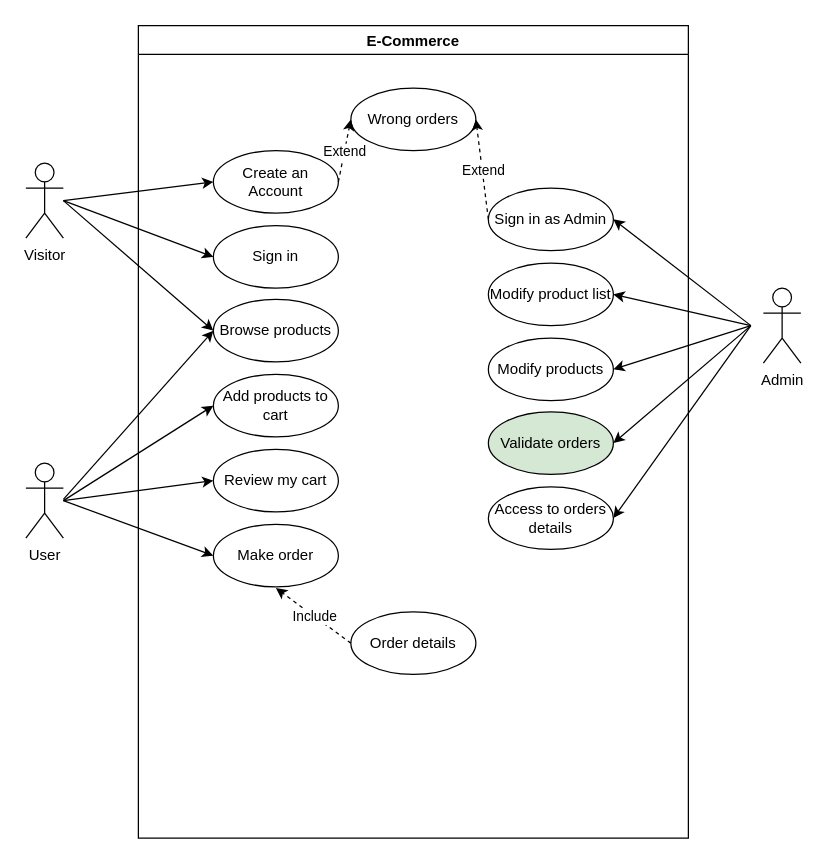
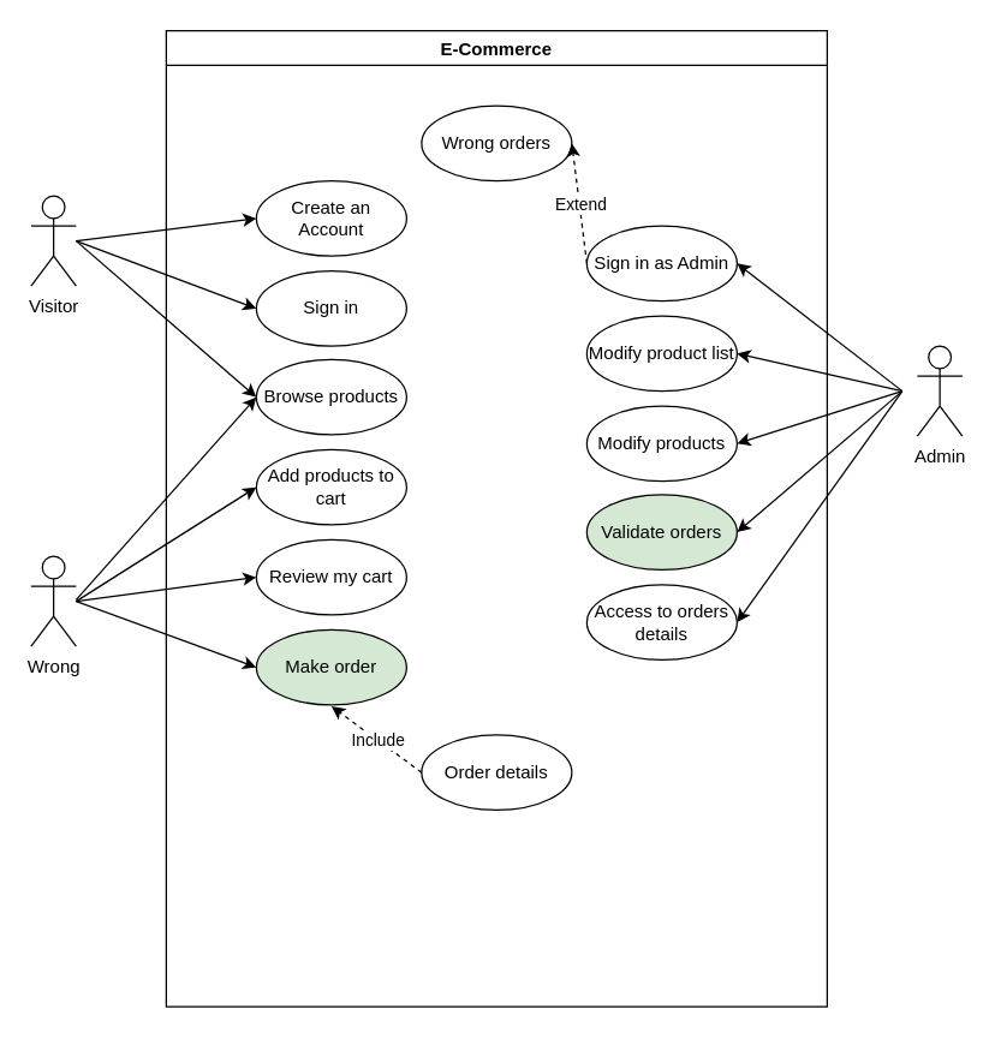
  <mxCell id="0" />
  <mxCell id="1" parent="0" />
  <mxCell id="2" value="E-Commerce" style="swimlane;" vertex="1" parent="1"><mxGeometry x="110" y="20" width="440" height="650" as="geometry" /></mxCell>
  <mxCell id="3" value="Create an Account" style="ellipse;whiteSpace=wrap;html=1;" vertex="1" parent="2"><mxGeometry x="60" y="100" width="100" height="50" as="geometry" /></mxCell>
  <mxCell id="4" value="Visitor" style="shape=umlActor;verticalLabelPosition=bottom;verticalAlign=top;html=1;outlineConnect=0;" vertex="1" parent="1"><mxGeometry x="20" y="130" width="30" height="60" as="geometry" /></mxCell>
- <mxCell id="5" value="User" style="shape=umlActor;verticalLabelPosition=bottom;verticalAlign=top;html=1;outlineConnect=0;" vertex="1" parent="1"><mxGeometry x="20" y="370" width="30" height="60" as="geometry" /></mxCell>
+ <mxCell id="5" value="Wrong" style="shape=umlActor;verticalLabelPosition=bottom;verticalAlign=top;html=1;outlineConnect=0;" vertex="1" parent="1"><mxGeometry x="20" y="370" width="30" height="60" as="geometry" /></mxCell>
  <mxCell id="6" value="Admin" style="shape=umlActor;verticalLabelPosition=bottom;verticalAlign=top;html=1;outlineConnect=0;" vertex="1" parent="1"><mxGeometry x="610" y="230" width="30" height="60" as="geometry" /></mxCell>
  <mxCell id="7" value="Sign in" style="ellipse;whiteSpace=wrap;html=1;" vertex="1" parent="1"><mxGeometry x="170" y="180" width="100" height="50" as="geometry" /></mxCell>
  <mxCell id="8" value="Browse products" style="ellipse;whiteSpace=wrap;html=1;" vertex="1" parent="1"><mxGeometry x="170" y="239" width="100" height="50" as="geometry" /></mxCell>
  <mxCell id="9" value="Add products to cart" style="ellipse;whiteSpace=wrap;html=1;" vertex="1" parent="1"><mxGeometry x="170" y="299" width="100" height="50" as="geometry" /></mxCell>
  <mxCell id="10" value="Review my cart" style="ellipse;whiteSpace=wrap;html=1;" vertex="1" parent="1"><mxGeometry x="170" y="359" width="100" height="50" as="geometry" /></mxCell>
- <mxCell id="11" value="Make order" style="ellipse;whiteSpace=wrap;html=1;" vertex="1" parent="1"><mxGeometry x="170" y="419" width="100" height="50" as="geometry" /></mxCell>
+ <mxCell id="11" value="Make order" style="ellipse;whiteSpace=wrap;html=1;fillColor=#d5e8d4;" vertex="1" parent="1"><mxGeometry x="170" y="419" width="100" height="50" as="geometry" /></mxCell>
  <mxCell id="12" value="Modify products" style="ellipse;whiteSpace=wrap;html=1;" vertex="1" parent="1"><mxGeometry x="390" y="270" width="100" height="50" as="geometry" /></mxCell>
  <mxCell id="13" value="Validate orders" style="ellipse;whiteSpace=wrap;html=1;fillColor=#d5e8d4;" vertex="1" parent="1"><mxGeometry x="390" y="329" width="100" height="50" as="geometry" /></mxCell>
  <mxCell id="14" value="" style="endArrow=classic;html=1;entryX=0;entryY=0.5;entryDx=0;entryDy=0;" edge="1" parent="1" target="3"><mxGeometry width="50" height="50" relative="1" as="geometry"><mxPoint x="50" y="160" as="sourcePoint" /><mxPoint x="100" y="110" as="targetPoint" /></mxGeometry></mxCell>
  <mxCell id="15" value="" style="endArrow=classic;html=1;entryX=0;entryY=0.5;entryDx=0;entryDy=0;" edge="1" parent="1" target="7"><mxGeometry width="50" height="50" relative="1" as="geometry"><mxPoint x="50" y="160" as="sourcePoint" /><mxPoint x="100" y="110" as="targetPoint" /></mxGeometry></mxCell>
  <mxCell id="16" value="" style="endArrow=classic;html=1;entryX=0;entryY=0.5;entryDx=0;entryDy=0;" edge="1" parent="1" target="8"><mxGeometry width="50" height="50" relative="1" as="geometry"><mxPoint x="50" y="160" as="sourcePoint" /><mxPoint x="370" y="260" as="targetPoint" /></mxGeometry></mxCell>
  <mxCell id="17" value="" style="endArrow=classic;html=1;entryX=0;entryY=0.5;entryDx=0;entryDy=0;" edge="1" parent="1" target="8"><mxGeometry width="50" height="50" relative="1" as="geometry"><mxPoint x="50" y="399" as="sourcePoint" /><mxPoint x="100" y="349" as="targetPoint" /></mxGeometry></mxCell>
  <mxCell id="18" value="" style="endArrow=classic;html=1;entryX=0;entryY=0.5;entryDx=0;entryDy=0;" edge="1" parent="1" target="9"><mxGeometry width="50" height="50" relative="1" as="geometry"><mxPoint x="50" y="400" as="sourcePoint" /><mxPoint x="370" y="260" as="targetPoint" /></mxGeometry></mxCell>
  <mxCell id="19" value="" style="endArrow=classic;html=1;entryX=0;entryY=0.5;entryDx=0;entryDy=0;" edge="1" parent="1" target="10"><mxGeometry width="50" height="50" relative="1" as="geometry"><mxPoint x="50" y="400" as="sourcePoint" /><mxPoint x="370" y="260" as="targetPoint" /></mxGeometry></mxCell>
  <mxCell id="20" value="" style="endArrow=classic;html=1;entryX=0;entryY=0.5;entryDx=0;entryDy=0;" edge="1" parent="1" target="11"><mxGeometry width="50" height="50" relative="1" as="geometry"><mxPoint x="50" y="400" as="sourcePoint" /><mxPoint x="370" y="260" as="targetPoint" /></mxGeometry></mxCell>
  <mxCell id="21" value="Modify product list" style="ellipse;whiteSpace=wrap;html=1;" vertex="1" parent="1"><mxGeometry x="390" y="210" width="100" height="50" as="geometry" /></mxCell>
  <mxCell id="22" value="Sign in as Admin" style="ellipse;whiteSpace=wrap;html=1;" vertex="1" parent="1"><mxGeometry x="390" y="150" width="100" height="50" as="geometry" /></mxCell>
  <mxCell id="23" value="" style="endArrow=classic;html=1;entryX=1;entryY=0.5;entryDx=0;entryDy=0;" edge="1" parent="1" target="22"><mxGeometry width="50" height="50" relative="1" as="geometry"><mxPoint x="600" y="260" as="sourcePoint" /><mxPoint x="370" y="230" as="targetPoint" /></mxGeometry></mxCell>
  <mxCell id="24" value="" style="endArrow=classic;html=1;entryX=1;entryY=0.5;entryDx=0;entryDy=0;" edge="1" parent="1" target="21"><mxGeometry width="50" height="50" relative="1" as="geometry"><mxPoint x="600" y="260" as="sourcePoint" /><mxPoint x="370" y="230" as="targetPoint" /></mxGeometry></mxCell>
  <mxCell id="25" value="" style="endArrow=classic;html=1;entryX=1;entryY=0.5;entryDx=0;entryDy=0;" edge="1" parent="1" target="12"><mxGeometry width="50" height="50" relative="1" as="geometry"><mxPoint x="600" y="260" as="sourcePoint" /><mxPoint x="370" y="230" as="targetPoint" /></mxGeometry></mxCell>
  <mxCell id="26" value="" style="endArrow=classic;html=1;entryX=1;entryY=0.5;entryDx=0;entryDy=0;" edge="1" parent="1" target="13"><mxGeometry width="50" height="50" relative="1" as="geometry"><mxPoint x="600" y="260" as="sourcePoint" /><mxPoint x="370" y="230" as="targetPoint" /></mxGeometry></mxCell>
  <mxCell id="27" value="Access to orders details" style="ellipse;whiteSpace=wrap;html=1;" vertex="1" parent="1"><mxGeometry x="390" y="389" width="100" height="50" as="geometry" /></mxCell>
  <mxCell id="28" value="" style="endArrow=classic;html=1;entryX=1;entryY=0.5;entryDx=0;entryDy=0;" edge="1" parent="1" target="27"><mxGeometry width="50" height="50" relative="1" as="geometry"><mxPoint x="600" y="260" as="sourcePoint" /><mxPoint x="470" y="220" as="targetPoint" /></mxGeometry></mxCell>
  <mxCell id="29" value="Order details" style="ellipse;whiteSpace=wrap;html=1;" vertex="1" parent="1"><mxGeometry x="280" y="489" width="100" height="50" as="geometry" /></mxCell>
  <mxCell id="30" value="" style="endArrow=classic;html=1;exitX=0;exitY=0.5;exitDx=0;exitDy=0;dashed=1;" edge="1" parent="1" source="29"><mxGeometry relative="1" as="geometry"><mxPoint x="400" y="430" as="sourcePoint" /><mxPoint x="220" y="470" as="targetPoint" /></mxGeometry></mxCell>
  <mxCell id="31" value="Include" style="edgeLabel;resizable=0;html=1;align=center;verticalAlign=middle;" connectable="0" vertex="1" parent="30"><mxGeometry relative="1" as="geometry" /></mxCell>
  <mxCell id="32" value="Wrong orders" style="ellipse;whiteSpace=wrap;html=1;" vertex="1" parent="1"><mxGeometry x="280" y="70" width="100" height="50" as="geometry" /></mxCell>
- <mxCell id="33" value="" style="endArrow=classic;html=1;dashed=1;exitX=1;exitY=0.5;exitDx=0;exitDy=0;entryX=0;entryY=0.5;entryDx=0;entryDy=0;" edge="1" parent="1" source="3" target="32"><mxGeometry relative="1" as="geometry"><mxPoint x="380" y="250" as="sourcePoint" /><mxPoint x="480" y="250" as="targetPoint" /></mxGeometry></mxCell>
- <mxCell id="34" value="Extend" style="edgeLabel;resizable=0;html=1;align=center;verticalAlign=middle;" connectable="0" vertex="1" parent="33"><mxGeometry relative="1" as="geometry" /></mxCell>
  <mxCell id="35" value="" style="endArrow=classic;html=1;dashed=1;entryX=1;entryY=0.5;entryDx=0;entryDy=0;exitX=0;exitY=0.5;exitDx=0;exitDy=0;" edge="1" parent="1" source="22" target="32"><mxGeometry relative="1" as="geometry"><mxPoint x="380" y="170" as="sourcePoint" /><mxPoint x="480" y="170" as="targetPoint" /></mxGeometry></mxCell>
  <mxCell id="36" value="Extend" style="edgeLabel;resizable=0;html=1;align=center;verticalAlign=middle;" connectable="0" vertex="1" parent="35"><mxGeometry relative="1" as="geometry" /></mxCell>
